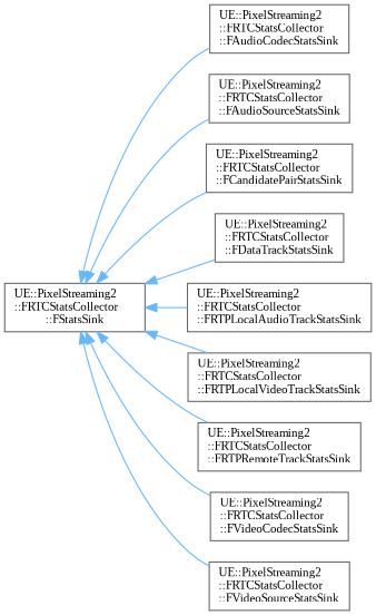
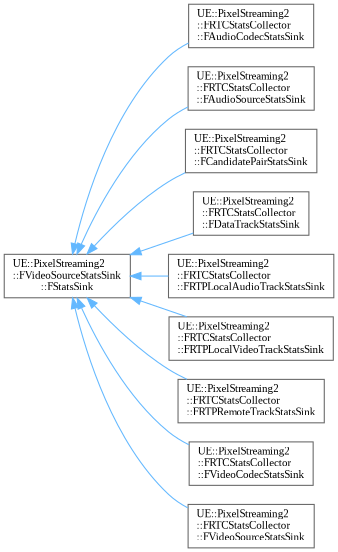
  digraph {
    rankdir=LR
    fontname="Liberation Serif"
    node [color=grey40 fillcolor=white fontname="Liberation Serif" fontsize=10 shape=box style=filled]
    edge [color=steelblue1 dir=back fontname="Liberation Serif" fontsize=10 labelfontname=Helvetica labelfontsize=10 style=solid]
-   n1 [height=0.2 label="UE::PixelStreaming2\l::FRTCStatsCollector\l::FStatsSink" width=0.4]
+   n1 [height=0.2 label="UE::PixelStreaming2\l::FVideoSourceStatsSink\l::FStatsSink" width=0.4]
    n2 [height=0.2 label="UE::PixelStreaming2\l::FRTCStatsCollector\l::FAudioCodecStatsSink" width=0.4]
    n3 [height=0.2 label="UE::PixelStreaming2\l::FRTCStatsCollector\l::FAudioSourceStatsSink" width=0.4]
    n4 [height=0.2 label="UE::PixelStreaming2\l::FRTCStatsCollector\l::FCandidatePairStatsSink" width=0.4]
    n5 [height=0.2 label="UE::PixelStreaming2\l::FRTCStatsCollector\l::FDataTrackStatsSink" width=0.4]
    n6 [height=0.2 label="UE::PixelStreaming2\l::FRTCStatsCollector\l::FRTPLocalAudioTrackStatsSink" width=0.4]
    n7 [height=0.2 label="UE::PixelStreaming2\l::FRTCStatsCollector\l::FRTPLocalVideoTrackStatsSink" width=0.4]
    n8 [height=0.2 label="UE::PixelStreaming2\l::FRTCStatsCollector\l::FRTPRemoteTrackStatsSink" width=0.4]
    n9 [height=0.2 label="UE::PixelStreaming2\l::FRTCStatsCollector\l::FVideoCodecStatsSink" width=0.4]
    n10 [height=0.2 label="UE::PixelStreaming2\l::FRTCStatsCollector\l::FVideoSourceStatsSink" width=0.4]
    n1 -> n2
    n1 -> n3
    n1 -> n4
    n1 -> n5
    n1 -> n6
    n1 -> n7
    n1 -> n8
    n1 -> n9
    n1 -> n10
  }
